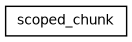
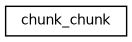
  digraph {
    rankdir=LR
-   n1 [color=black fillcolor=white fontname=Helvetica fontsize=10 height=0.2 label=scoped_chunk shape=record style=filled width=0.4]
+   n1 [color=black fillcolor=white fontname=Helvetica fontsize=10 height=0.2 label=chunk_chunk shape=record style=filled width=0.4]
  }
